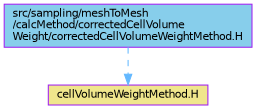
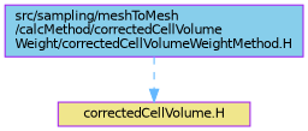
  digraph {
    node [color=purple fontname=Helvetica fontsize=10 shape=box style=filled]
    n1 [fillcolor=skyblue fontcolor=black height=0.2 label="src/sampling/meshToMesh\l/calcMethod/correctedCellVolume\lWeight/correctedCellVolumeWeightMethod.H" width=0.4]
-   n2 [fillcolor=khaki height=0.2 label="cellVolumeWeightMethod.H" width=0.4]
+   n2 [fillcolor=khaki height=0.2 label="correctedCellVolume.H" width=0.4]
    n1 -> n2 [color=steelblue1 fontname=Helvetica fontsize=10 labelfontname=Helvetica labelfontsize=10 style=dashed]
  }
